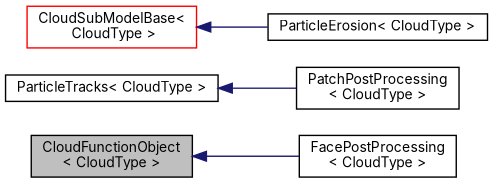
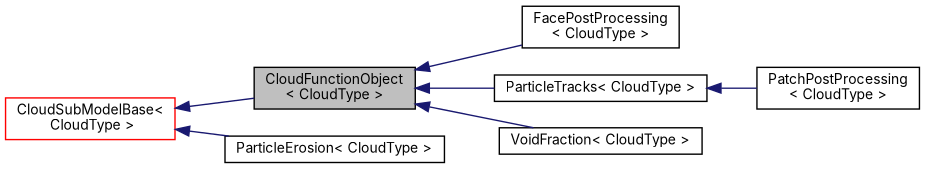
  digraph {
    fontname=Inter
    rankdir=LR
    node [color=black fontname=Inter fontsize=10 shape=record]
    edge [color=midnightblue dir=back fontname=Inter fontsize=10 labelfontname=Helvetica labelfontsize=10 style=solid]
    n1 [fillcolor=grey75 fontcolor=black height=0.2 label="CloudFunctionObject\l\< CloudType \>" style=filled width=0.4]
    n2 [height=0.2 label="FacePostProcessing\l\< CloudType \>" width=0.4]
    n3 [height=0.2 label="ParticleTracks\< CloudType \>" width=0.4]
+   n4 [height=0.2 label="VoidFraction\< CloudType \>" width=0.4]
    n5 [height=0.2 label="ParticleErosion\< CloudType \>" width=0.4]
    n6 [height=0.2 label="PatchPostProcessing\l\< CloudType \>" width=0.4]
    n7 [color=red height=0.2 label="CloudSubModelBase\<\l CloudType \>" width=0.4]
    n1 -> n2
+   n1 -> n3
+   n1 -> n4
    n3 -> n6
+   n7 -> n1
    n7 -> n5
  }
